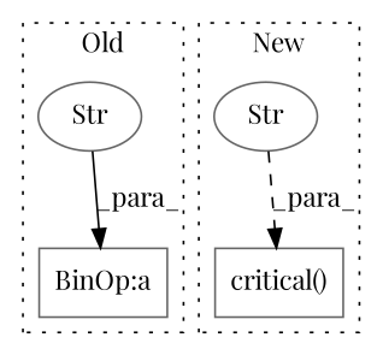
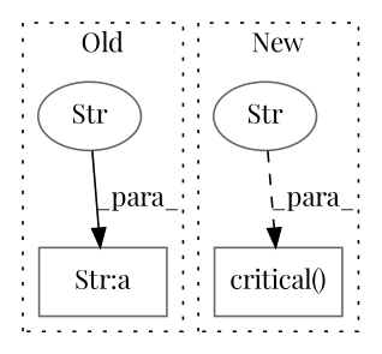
  digraph {
    fontname="Playfair Display"
    node [a=66 color=gray40 fontname="Playfair Display" shape=box]
    edge [color=black fontname="Playfair Display"]
-   n1 [a=82 l=49 label="BinOp:a" s=9469]
+   n1 [a=82 l=49 label="Str:a" s=9469]
    n2 [l=11 label=Str s=9518 shape=ellipse]
    n3 [a=75 l="22,1" label="critical()" s="9100,9238"]
    n4 [l=116 label=Str s=9122 shape=ellipse]
    subgraph cluster_1 {
      label=Old
      style=dotted
      n1
      n2
    }
    subgraph cluster_2 {
      label=New
      style=dotted
      n3
      n4
    }
    n2 -> n1 [label=_para_ style=solid]
    n4 -> n3 [label=_para_ style=dashed]
  }
